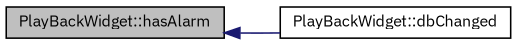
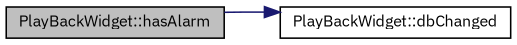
  digraph {
    rankdir=LR
    fontname="IBM Plex Sans"
    node [color=black fontname="IBM Plex Sans" fontsize=10 shape=record style=filled]
    n1 [fillcolor=grey75 fontcolor=black height=0.2 label="PlayBackWidget::hasAlarm" width=0.4]
    n2 [fillcolor=white height=0.2 label="PlayBackWidget::dbChanged" width=0.4]
-   n1 -> n2 [color=midnightblue dir=back fontname="IBM Plex Sans" fontsize=10 labelfontname=Helvetica labelfontsize=10 style=solid]
+   n2 -> n1 [color=midnightblue dir=back fontname="IBM Plex Sans" fontsize=10 labelfontname=Helvetica labelfontsize=10 style=solid]
  }
